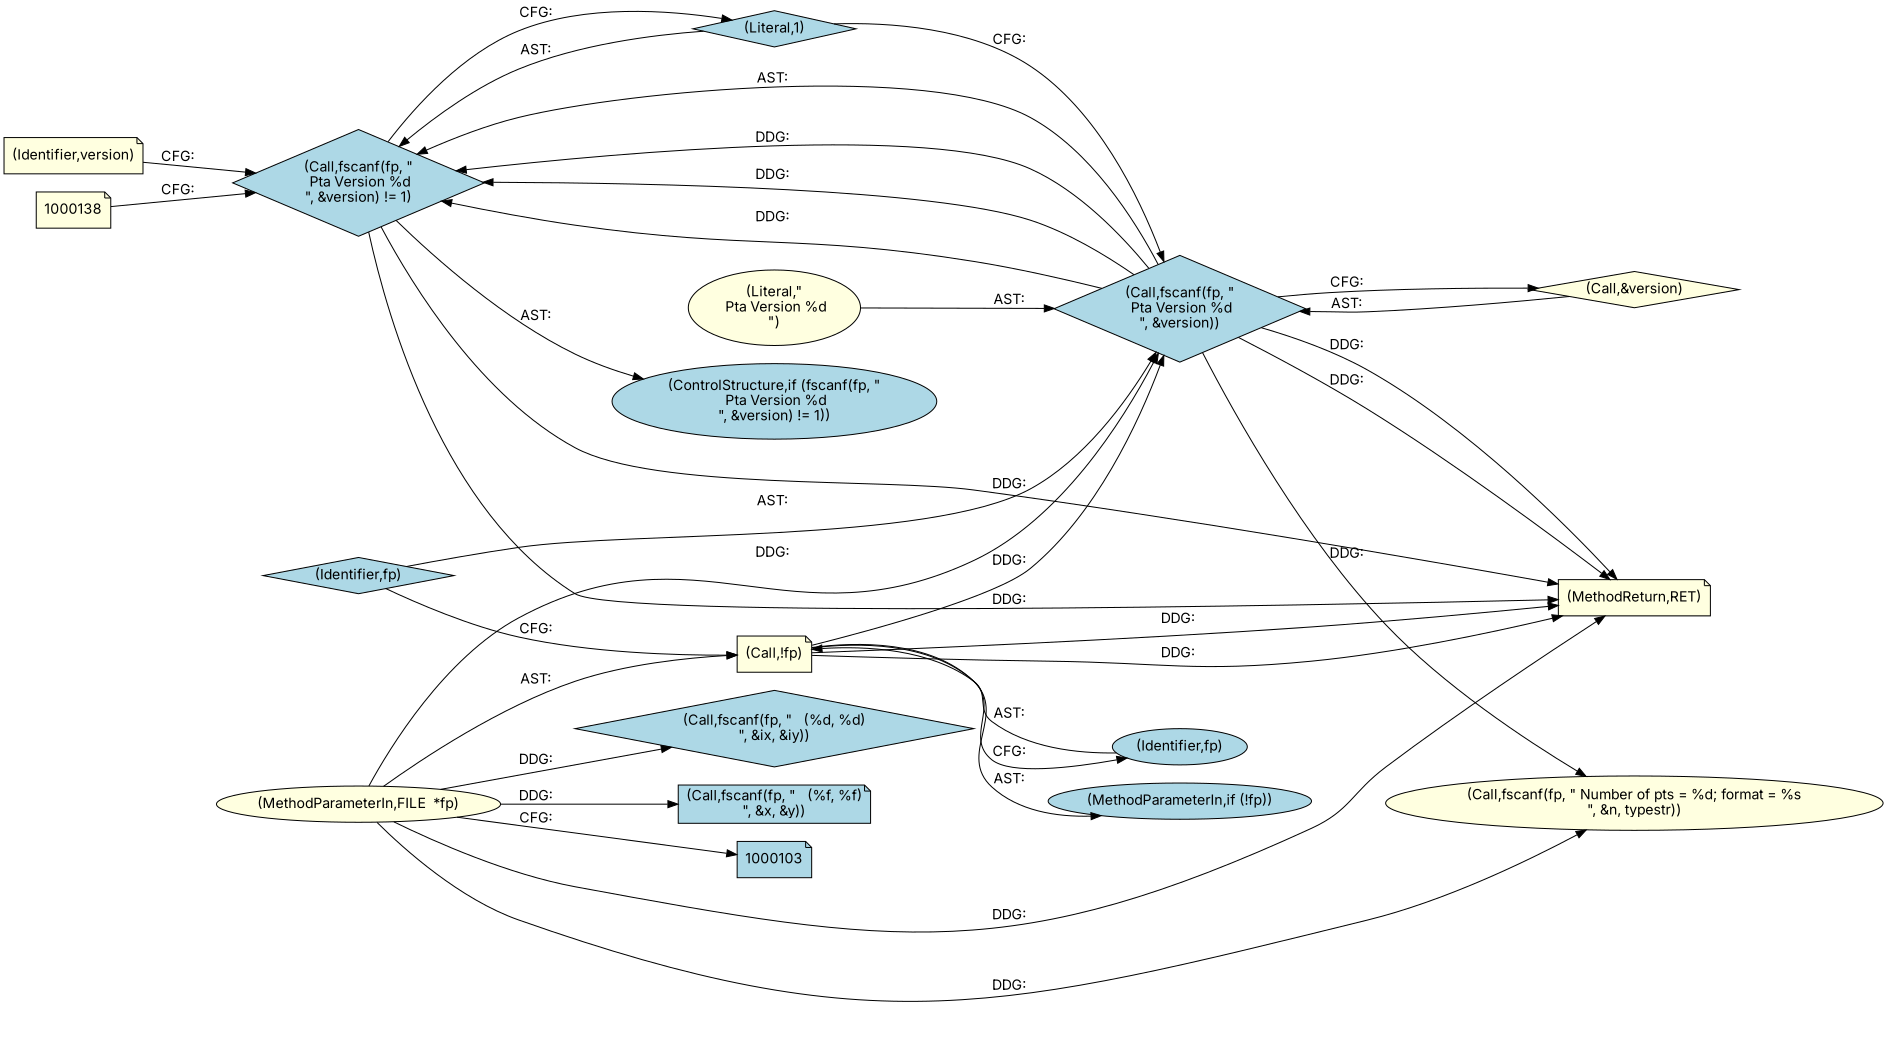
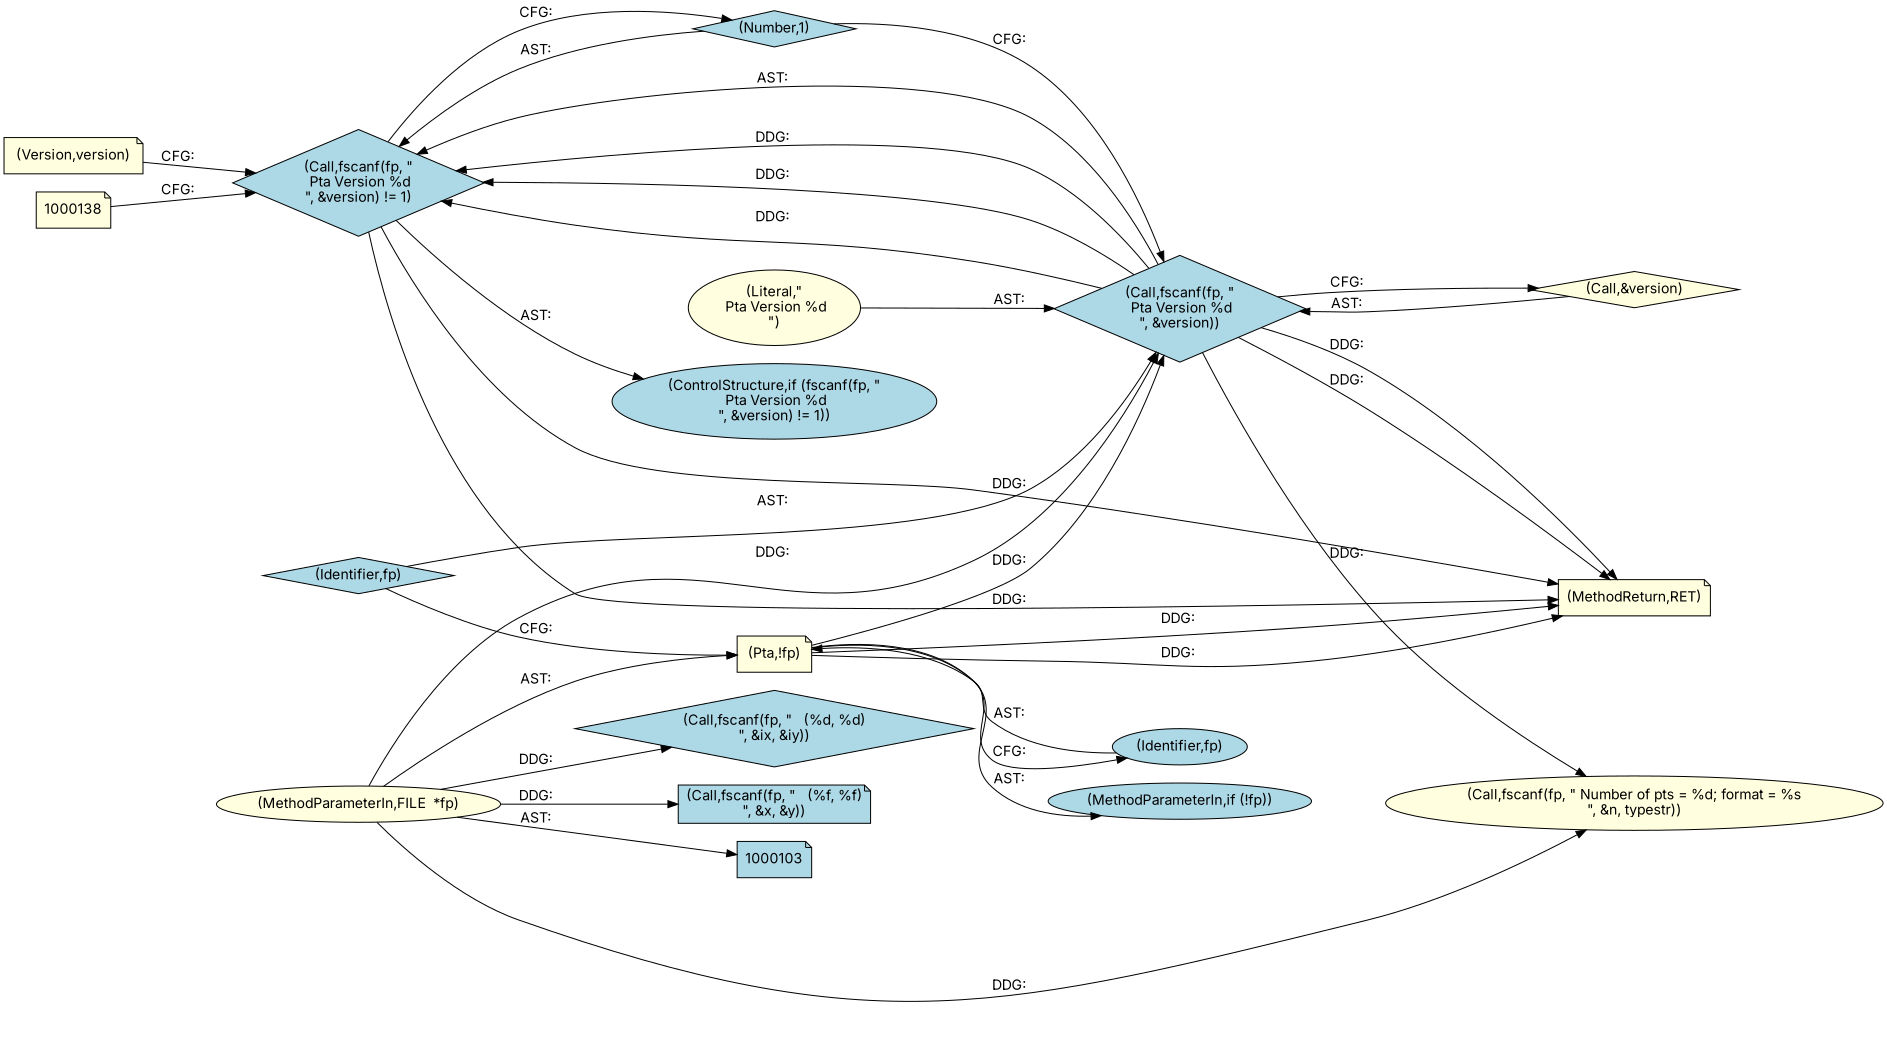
  digraph {
    fontname=Inter
    rankdir=LR
    node [fillcolor=lightblue fontname=Inter shape=diamond style=filled]
    edge [fontname=Inter]
    n1 [label="(Call,fscanf(fp, \"\n Pta Version %d\n\", &version) != 1)"]
-   n2 [label="(Literal,1)"]
+   n2 [label="(Number,1)"]
    n3 [label="(ControlStructure,if (fscanf(fp, \"\n Pta Version %d\n\", &version) != 1))" shape=ellipse]
    n4 [fillcolor=lightyellow label="(MethodReturn,RET)" shape=note]
    n5 [label="(Call,fscanf(fp, \"\n Pta Version %d\n\", &version))"]
    n6 [fillcolor=lightyellow label="(Call,&version)"]
    n7 [fillcolor=lightyellow label="(Call,fscanf(fp, \" Number of pts = %d; format = %s\n\", &n, typestr))" shape=ellipse]
-   n8 [fillcolor=lightyellow label="(Call,!fp)" shape=note]
+   n8 [fillcolor=lightyellow label="(Pta,!fp)" shape=note]
    n9 [label="(Identifier,fp)" shape=ellipse]
    n10 [label="(MethodParameterIn,if (!fp))" shape=ellipse]
    n11 [fillcolor=lightyellow label="(MethodParameterIn,FILE  *fp)" shape=ellipse]
    n12 [label="(Call,fscanf(fp, \"   (%d, %d)\n\", &ix, &iy))"]
    n13 [label="(Call,fscanf(fp, \"   (%f, %f)\n\", &x, &y))" shape=note]
    1000103 [shape=note]
    n15 [fillcolor=lightyellow label="(Literal,\"\n Pta Version %d\n\")" shape=ellipse]
-   n16 [fillcolor=lightyellow label="(Identifier,version)" shape=note]
+   n16 [fillcolor=lightyellow label="(Version,version)" shape=note]
    n17 [label="(Identifier,fp)"]
    1000138 [fillcolor=lightyellow shape=note]
    n1 -> n2 [label="CFG: "]
    n1 -> n3 [label="AST: "]
    n1 -> n4 [label="DDG: "]
    n1 -> n4 [label="DDG: "]
    n2 -> n1 [label="AST: "]
    n2 -> n5 [label="CFG: "]
    n5 -> n1 [label="AST: "]
    n5 -> n1 [label="DDG: "]
    n5 -> n1 [label="DDG: "]
    n5 -> n1 [label="DDG: "]
    n5 -> n4 [label="DDG: "]
    n5 -> n4 [label="DDG: "]
    n5 -> n6 [label="CFG: "]
    n5 -> n7 [label="DDG: "]
    n6 -> n5 [label="AST: "]
    n8 -> n4 [label="DDG: "]
    n8 -> n4 [label="DDG: "]
    n8 -> n5 [label="DDG: "]
    n8 -> n9 [label="CFG: "]
    n8 -> n10 [label="AST: "]
    n9 -> n8 [label="AST: "]
-   n11 -> n4 [label="DDG: "]
    n11 -> n5 [label="DDG: "]
    n11 -> n7 [label="DDG: "]
    n11 -> n8 [label="AST: "]
    n11 -> n12 [label="DDG: "]
    n11 -> n13 [label="DDG: "]
-   n11 -> 1000103 [label="CFG: "]
+   n11 -> 1000103 [label="AST: "]
    n15 -> n5 [label="AST: "]
    n16 -> n1 [label="CFG: "]
    n17 -> n5 [label="AST: "]
    n17 -> n8 [label="CFG: "]
    1000138 -> n1 [label="CFG: "]
  }
